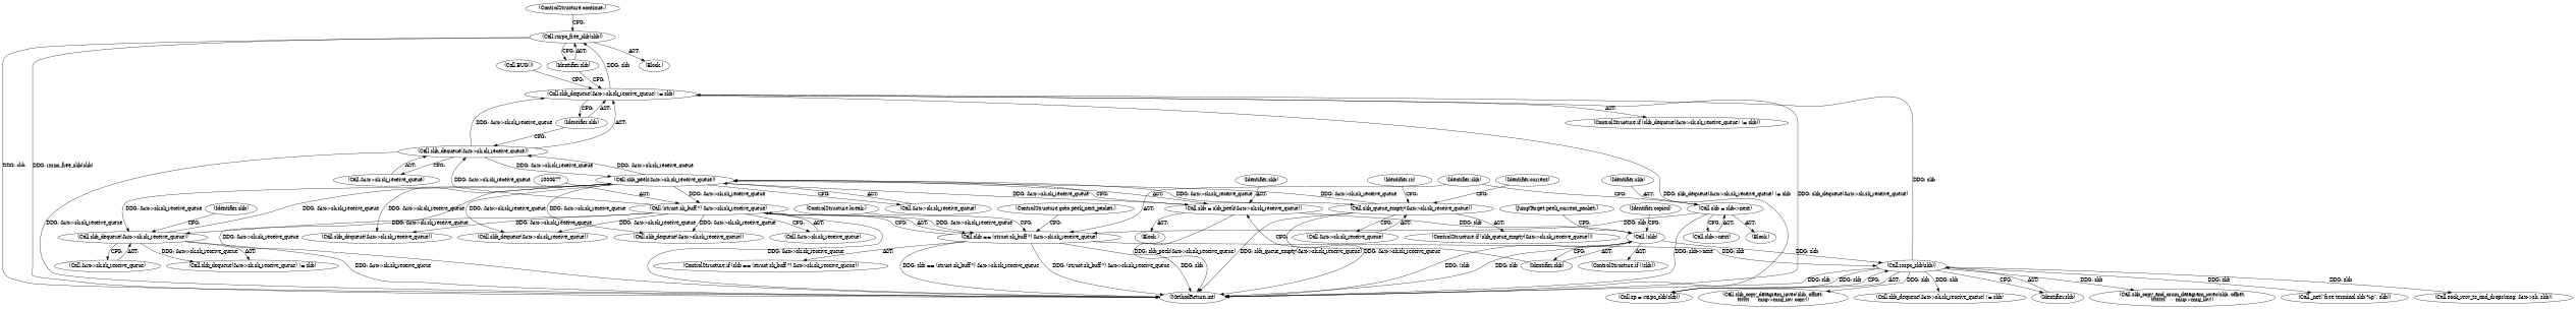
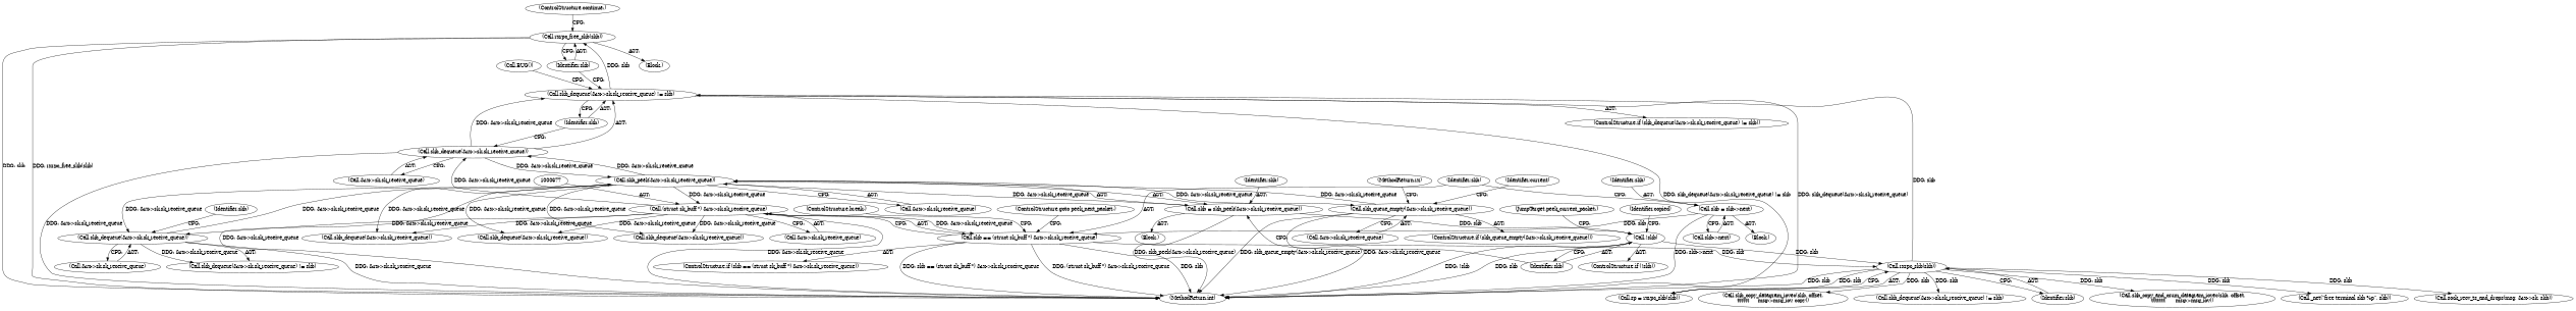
  digraph {
    n1 [label="(Call,rxrpc_free_skb(skb))"]
    n2 [label="(Identifier,skb)"]
    n3 [label="(Block,)"]
    n4 [label="(MethodReturn,int)"]
    n5 [label="(Call,skb_dequeue(&rx->sk.sk_receive_queue) != skb)"]
    n6 [label="(Identifier,skb)"]
    n7 [label="(ControlStructure,if (skb_dequeue(&rx->sk.sk_receive_queue) != skb))"]
    n8 [label="(Call,skb_dequeue(&rx->sk.sk_receive_queue))"]
    n9 [label="(Call,skb_peek(&rx->sk.sk_receive_queue))"]
    n10 [label="(Call,&rx->sk.sk_receive_queue)"]
    n11 [label="(Call,(struct sk_buff *) &rx->sk.sk_receive_queue)"]
    n12 [label="(Call,skb_dequeue(&rx->sk.sk_receive_queue))"]
    n13 [label="(Call,skb_dequeue(&rx->sk.sk_receive_queue))"]
    n14 [label="(Call,skb_dequeue(&rx->sk.sk_receive_queue))"]
    n15 [label="(Call,skb_dequeue(&rx->sk.sk_receive_queue))"]
    n16 [label="(Call,skb_queue_empty(&rx->sk.sk_receive_queue))"]
    n17 [label="(Call,skb = skb_peek(&rx->sk.sk_receive_queue))"]
    n18 [label="(Call,&rx->sk.sk_receive_queue)"]
    n19 [label="(Call,skb == (struct sk_buff *) &rx->sk.sk_receive_queue)"]
    n20 [label="(Call,&rx->sk.sk_receive_queue)"]
    n21 [label="(Call,skb_dequeue(&rx->sk.sk_receive_queue) != skb)"]
    n22 [label="(Call,&rx->sk.sk_receive_queue)"]
    n23 [label="(Call,rxrpc_skb(skb))"]
    n24 [label="(ControlStructure,if (skb == (struct sk_buff *) &rx->sk.sk_receive_queue))"]
    n25 [label="(Call,&rx->sk.sk_receive_queue)"]
    n26 [label="(ControlStructure,if (skb_queue_empty(&rx->sk.sk_receive_queue)))"]
    n27 [label="(Call,!skb)"]
    n28 [label="(Block,)"]
    n29 [label="(Call,sp = rxrpc_skb(skb))"]
    n30 [label="(Call,skb_copy_datagram_iovec(skb, offset,\n\t\t\t\t\t\t      msg->msg_iov, copy))"]
    n31 [label="(Call,skb_dequeue(&rx->sk.sk_receive_queue) != skb)"]
    n32 [label="(Identifier,skb)"]
    n33 [label="(Call,skb_copy_and_csum_datagram_iovec(skb, offset,\n\t\t\t\t\t\t\t       msg->msg_iov))"]
    n34 [label="(Call,_net(\"free terminal skb %p\", skb))"]
    n35 [label="(Call,sock_recv_ts_and_drops(msg, &rx->sk, skb))"]
    n36 [label="(Identifier,skb)"]
    n37 [label="(ControlStructure,if (!skb))"]
    n38 [label="(Call,skb = skb->next)"]
    n39 [label="(Block,)"]
    n40 [label="(Call,skb->next)"]
-   n41 [label="(Identifier,rx)"]
+   n41 [label="(MethodReturn,rx)"]
    n42 [label="(Identifier,skb)"]
    n43 [label="(JumpTarget,peek_current_packet:)"]
    n44 [label="(Identifier,current)"]
    n45 [label="(ControlStructure,goto peek_next_packet;)"]
    n46 [label="(Call,BUG())"]
    n47 [label="(ControlStructure,break;)"]
    n48 [label="(ControlStructure,continue;)"]
    n49 [label="(Identifier,copied)"]
    n50 [label="(Identifier,skb)"]
    n51 [label="(Identifier,skb)"]
    n52 [label="(Identifier,skb)"]
    1000677
    n1 -> n2 [label="CFG: "]
    n1 -> n3 [label="AST: "]
    n1 -> n4 [label="DDG: skb"]
    n1 -> n4 [label="DDG: rxrpc_free_skb(skb)"]
    n2 -> n1 [label="AST: "]
    n2 -> n5 [label="CFG: "]
    n5 -> n1 [label="DDG: skb"]
    n5 -> n4 [label="DDG: skb_dequeue(&rx->sk.sk_receive_queue) != skb"]
    n5 -> n4 [label="DDG: skb_dequeue(&rx->sk.sk_receive_queue)"]
    n5 -> n6 [label="CFG: "]
    n5 -> n7 [label="AST: "]
    n6 -> n5 [label="AST: "]
    n6 -> n8 [label="CFG: "]
    n8 -> n4 [label="DDG: &rx->sk.sk_receive_queue"]
    n8 -> n5 [label="AST: "]
    n8 -> n5 [label="DDG: &rx->sk.sk_receive_queue"]
    n8 -> n9 [label="DDG: &rx->sk.sk_receive_queue"]
    n8 -> n10 [label="CFG: "]
    n9 -> n4 [label="DDG: &rx->sk.sk_receive_queue"]
    n9 -> n8 [label="DDG: &rx->sk.sk_receive_queue"]
    n9 -> n11 [label="DDG: &rx->sk.sk_receive_queue"]
    n9 -> n12 [label="DDG: &rx->sk.sk_receive_queue"]
    n9 -> n13 [label="DDG: &rx->sk.sk_receive_queue"]
    n9 -> n14 [label="DDG: &rx->sk.sk_receive_queue"]
    n9 -> n15 [label="DDG: &rx->sk.sk_receive_queue"]
    n9 -> n16 [label="DDG: &rx->sk.sk_receive_queue"]
    n9 -> n17 [label="AST: "]
    n9 -> n17 [label="DDG: &rx->sk.sk_receive_queue"]
    n9 -> n18 [label="CFG: "]
    n10 -> n8 [label="AST: "]
    n11 -> n4 [label="DDG: &rx->sk.sk_receive_queue"]
    n11 -> n8 [label="DDG: &rx->sk.sk_receive_queue"]
    n11 -> n12 [label="DDG: &rx->sk.sk_receive_queue"]
    n11 -> n13 [label="DDG: &rx->sk.sk_receive_queue"]
    n11 -> n14 [label="DDG: &rx->sk.sk_receive_queue"]
    n11 -> n15 [label="DDG: &rx->sk.sk_receive_queue"]
    n11 -> n19 [label="AST: "]
    n11 -> n19 [label="DDG: &rx->sk.sk_receive_queue"]
    n11 -> n20 [label="CFG: "]
    n12 -> n4 [label="DDG: &rx->sk.sk_receive_queue"]
    n12 -> n9 [label="DDG: &rx->sk.sk_receive_queue"]
    n12 -> n21 [label="AST: "]
    n12 -> n21 [label="DDG: &rx->sk.sk_receive_queue"]
    n12 -> n22 [label="CFG: "]
    n16 -> n4 [label="DDG: skb_queue_empty(&rx->sk.sk_receive_queue)"]
    n16 -> n4 [label="DDG: &rx->sk.sk_receive_queue"]
    n16 -> n9 [label="DDG: &rx->sk.sk_receive_queue"]
    n16 -> n25 [label="CFG: "]
    n16 -> n26 [label="AST: "]
    n17 -> n4 [label="DDG: skb_peek(&rx->sk.sk_receive_queue)"]
-   n17 -> n9 [label="CFG: "]
+   n17 -> n9 [label="AST: "]
    n17 -> n27 [label="DDG: skb"]
    n17 -> n28 [label="AST: "]
    n18 -> n9 [label="AST: "]
    n19 -> n4 [label="DDG: (struct sk_buff *) &rx->sk.sk_receive_queue"]
    n19 -> n4 [label="DDG: skb"]
    n19 -> n4 [label="DDG: skb == (struct sk_buff *) &rx->sk.sk_receive_queue"]
    n19 -> n11 [label="CFG: "]
    n19 -> n23 [label="DDG: skb"]
    n19 -> n24 [label="AST: "]
    n20 -> n11 [label="AST: "]
    n22 -> n12 [label="AST: "]
    n23 -> n4 [label="DDG: skb"]
    n23 -> n5 [label="DDG: skb"]
    n23 -> n29 [label="AST: "]
    n23 -> n29 [label="DDG: skb"]
    n23 -> n30 [label="DDG: skb"]
    n23 -> n31 [label="DDG: skb"]
    n23 -> n32 [label="CFG: "]
    n23 -> n33 [label="DDG: skb"]
    n23 -> n34 [label="DDG: skb"]
    n23 -> n35 [label="DDG: skb"]
    n25 -> n16 [label="AST: "]
    n27 -> n4 [label="DDG: !skb"]
    n27 -> n4 [label="DDG: skb"]
    n27 -> n23 [label="DDG: skb"]
    n27 -> n36 [label="CFG: "]
    n27 -> n37 [label="AST: "]
    n29 -> n23 [label="CFG: "]
    n32 -> n23 [label="AST: "]
    n36 -> n17 [label="CFG: "]
    n36 -> n27 [label="AST: "]
    n38 -> n4 [label="DDG: skb->next"]
    n38 -> n19 [label="DDG: skb"]
    n38 -> n39 [label="AST: "]
    n38 -> n40 [label="CFG: "]
    n40 -> n38 [label="AST: "]
    n41 -> n16 [label="CFG: "]
    n42 -> n17 [label="AST: "]
    n43 -> n27 [label="CFG: "]
    n44 -> n16 [label="CFG: "]
    n45 -> n19 [label="CFG: "]
    n46 -> n5 [label="CFG: "]
    n47 -> n19 [label="CFG: "]
    n48 -> n1 [label="CFG: "]
    n49 -> n27 [label="CFG: "]
    n50 -> n38 [label="AST: "]
    n51 -> n12 [label="CFG: "]
    n52 -> n19 [label="AST: "]
    n52 -> n38 [label="CFG: "]
    1000677 -> n11 [label="AST: "]
  }
